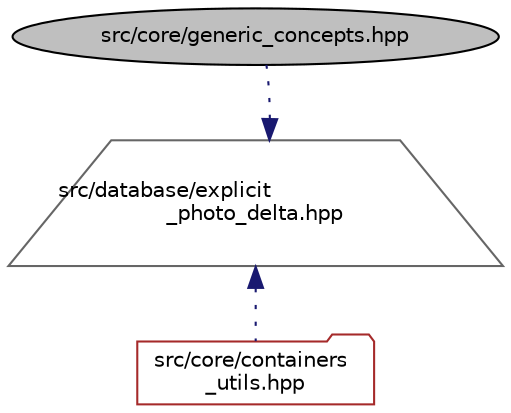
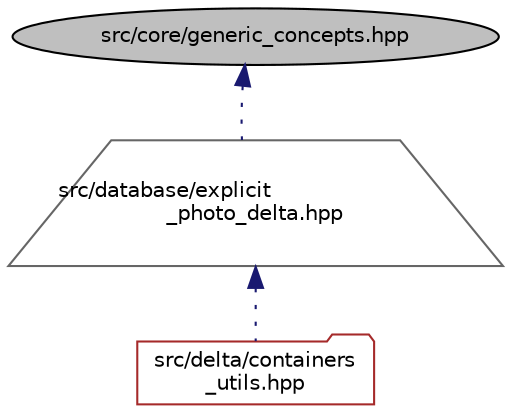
  digraph {
    node [fillcolor=white fontname=Helvetica fontsize=10 style=filled]
    edge [color=midnightblue dir=back fontname=Helvetica fontsize=10 labelfontname=Helvetica labelfontsize=10 style=dotted]
    n1 [color=black fillcolor=grey75 fontcolor=black height=0.2 label="src/core/generic_concepts.hpp" shape=ellipse width=0.4]
    n2 [color=gray40 height=0.2 label="src/database/explicit\l_photo_delta.hpp" shape=trapezium width=0.4]
-   n3 [color=brown height=0.2 label="src/core/containers\l_utils.hpp" shape=folder width=0.4]
-   n2 -> n1
+   n3 [color=brown height=0.2 label="src/delta/containers\l_utils.hpp" shape=folder width=0.4]
+   n1 -> n2
    n2 -> n3
  }
